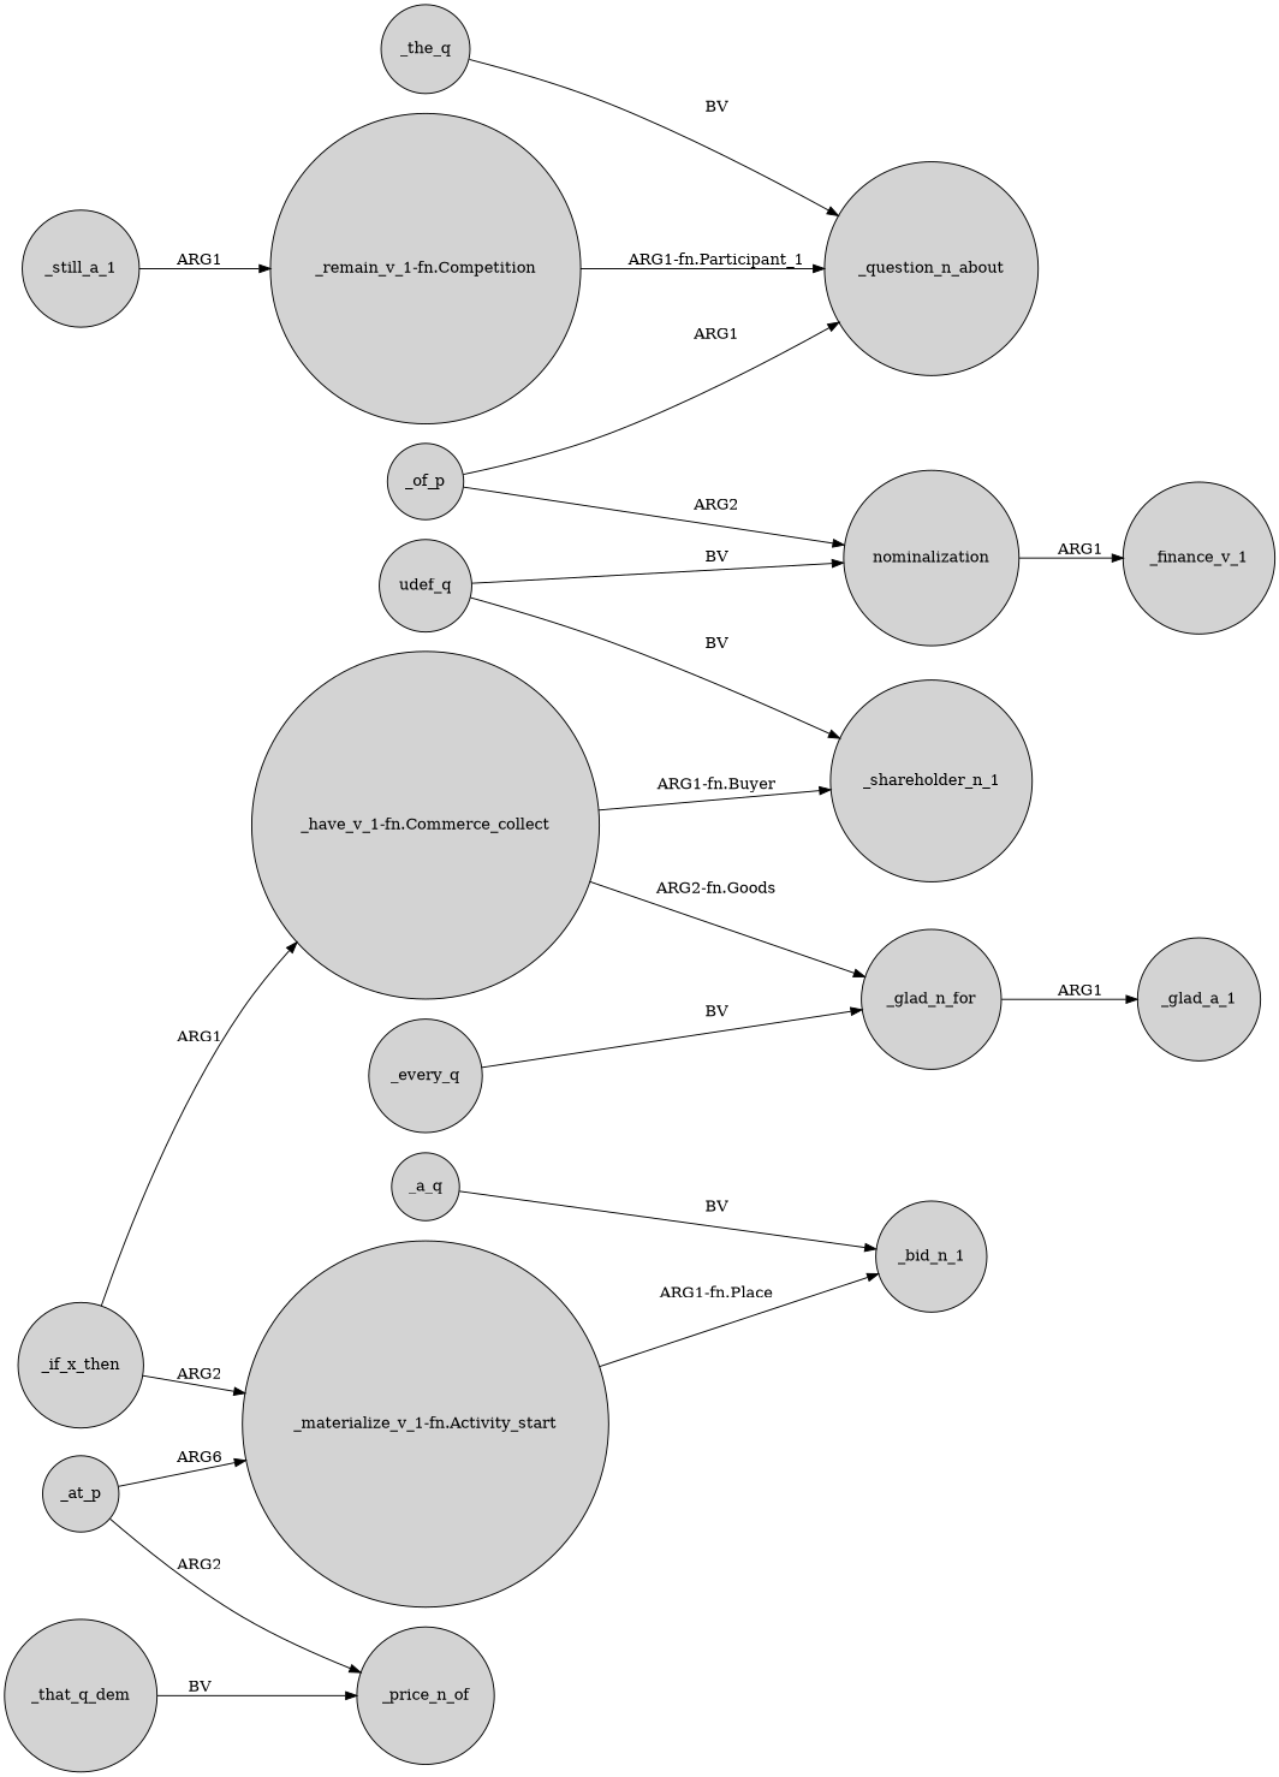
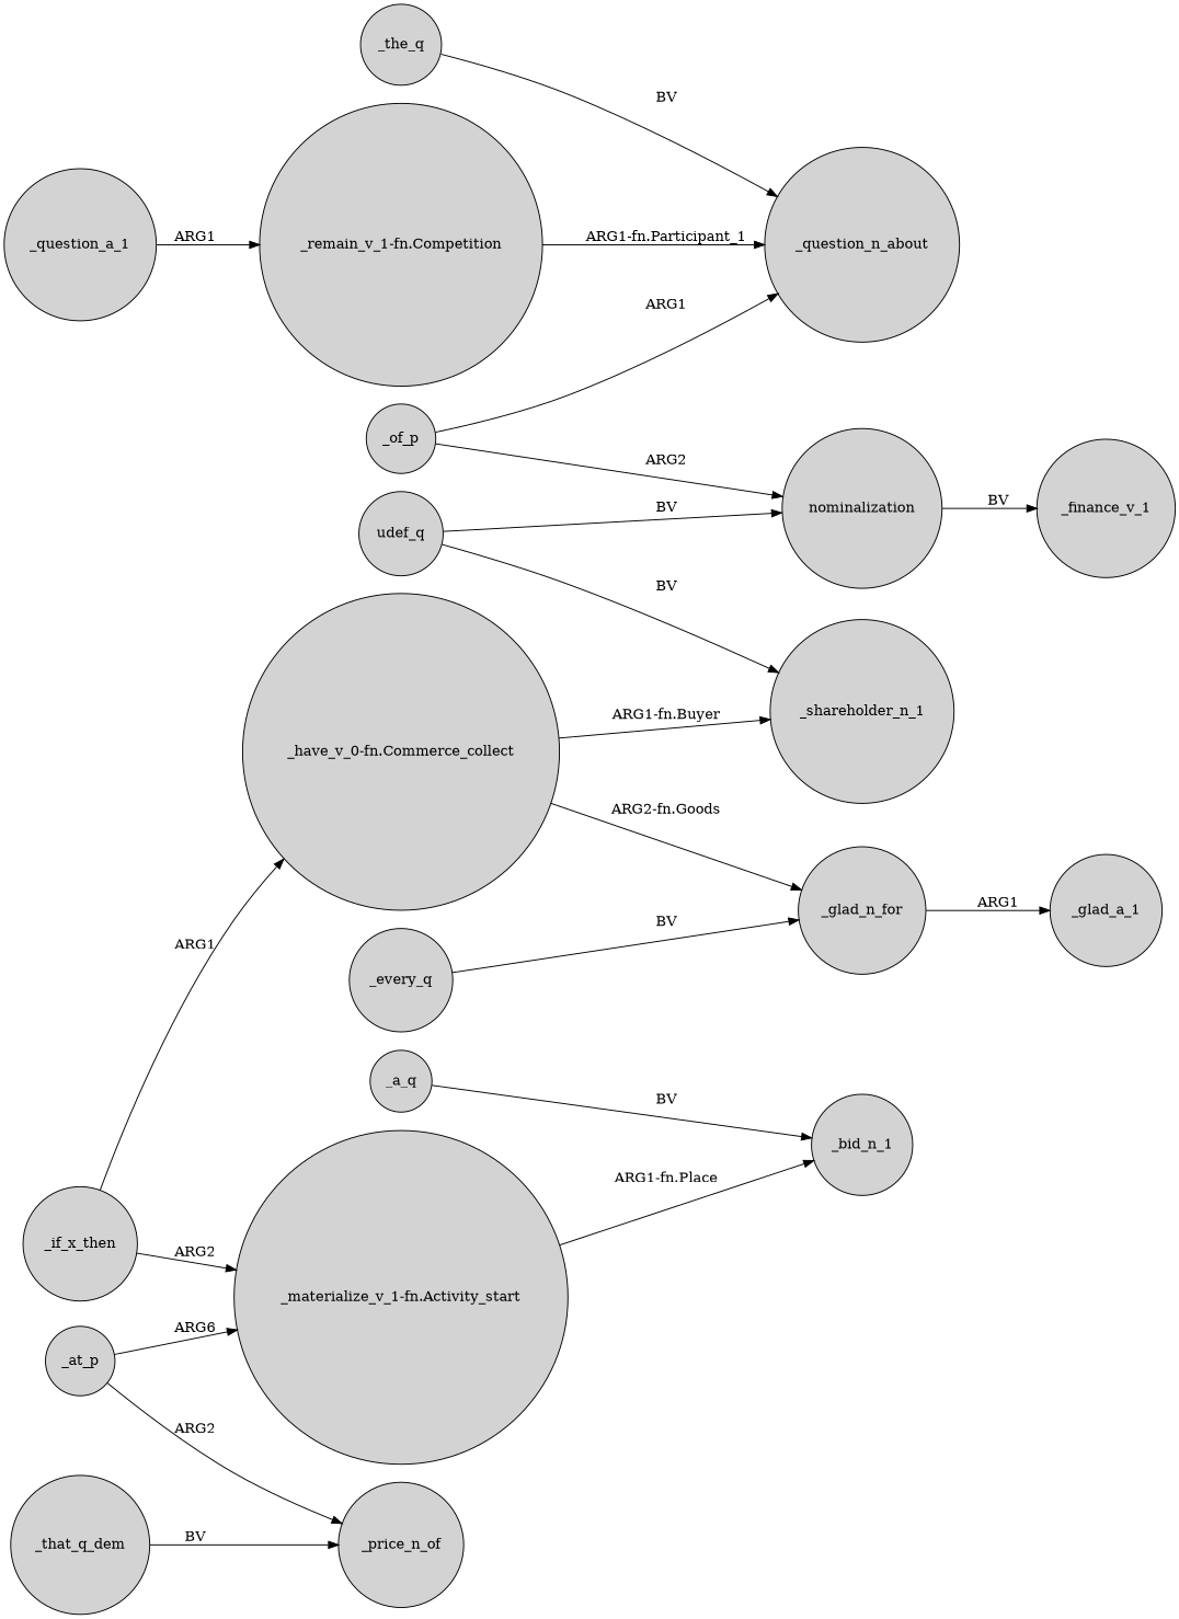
  digraph {
    rankdir=LR
    node [shape=circle style=filled]
-   "_have_v_1-fn.Commerce_collect"
+   "_have_v_1-fn.Commerce_collect" [label="_have_v_0-fn.Commerce_collect"]
    _shareholder_n_1
    n3 [label=_glad_n_for]
    _glad_a_1
    "_materialize_v_1-fn.Activity_start"
    _bid_n_1
    _a_q
    _of_p
    _question_n_about
    nominalization
    _finance_v_1
    udef_q
    _the_q
-   _still_a_1
+   _still_a_1 [label=_question_a_1]
    "_remain_v_1-fn.Competition"
    _every_q
    _if_x_then
    _at_p
    _price_n_of
    _that_q_dem
    "_have_v_1-fn.Commerce_collect" -> _shareholder_n_1 [label="ARG1-fn.Buyer"]
    "_have_v_1-fn.Commerce_collect" -> n3 [label="ARG2-fn.Goods"]
    n3 -> _glad_a_1 [label=ARG1]
    "_materialize_v_1-fn.Activity_start" -> _bid_n_1 [label="ARG1-fn.Place"]
    _a_q -> _bid_n_1 [label=BV]
    _of_p -> _question_n_about [label=ARG1]
    _of_p -> nominalization [label=ARG2]
-   nominalization -> _finance_v_1 [label=ARG1]
+   nominalization -> _finance_v_1 [label=BV]
    udef_q -> _shareholder_n_1 [label=BV]
    udef_q -> nominalization [label=BV]
    _the_q -> _question_n_about [label=BV]
    _still_a_1 -> "_remain_v_1-fn.Competition" [label=ARG1]
    "_remain_v_1-fn.Competition" -> _question_n_about [label="ARG1-fn.Participant_1"]
    _every_q -> n3 [label=BV]
    _if_x_then -> "_have_v_1-fn.Commerce_collect" [label=ARG1]
    _if_x_then -> "_materialize_v_1-fn.Activity_start" [label=ARG2]
    _at_p -> "_materialize_v_1-fn.Activity_start" [label=ARG6]
    _at_p -> _price_n_of [label=ARG2]
    _that_q_dem -> _price_n_of [label=BV]
  }
